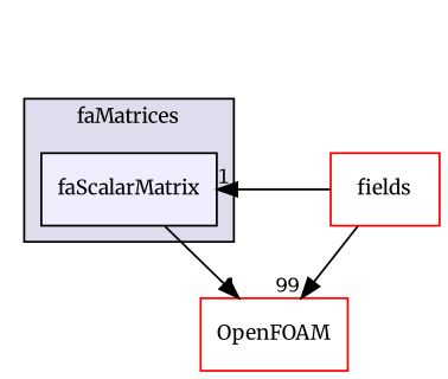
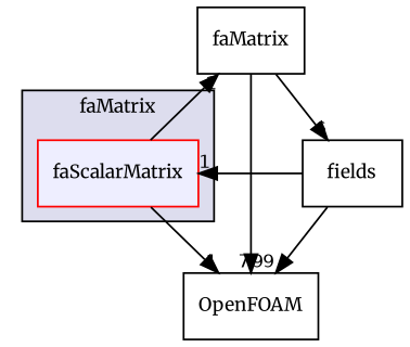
  digraph {
    compound=true
    fontname=Merriweather
    node [fontname=Merriweather fontsize=10 shape=box]
    edge [fontname=Merriweather headlabel=1 labeldistance=1.5 labelfontname=Helvetica labelfontsize=10]
-   n1 [fillcolor="#eeeeff" label=faScalarMatrix pencolor=black style=filled]
-   n2 [color=red label=OpenFOAM]
-   n4 [color=red label=fields]
+   n1 [fillcolor="#eeeeff" label=faScalarMatrix pencolor=black style=filled color=red]
+   n2 [color=black label=OpenFOAM]
+   n3 [label=faMatrix]
+   n4 [color=black label=fields]
    subgraph cluster_1 {
      bgcolor="#ddddee"
      fontsize=10
-     label=faMatrices
+     label=faMatrix
      pencolor=black
      n1
    }
    n1 -> n2
+   n1 -> n3
+   n3 -> n2 [headlabel=7]
+   n3 -> n4 [headlabel=6]
    n4 -> n1
    n4 -> n2 [headlabel=99]
  }
